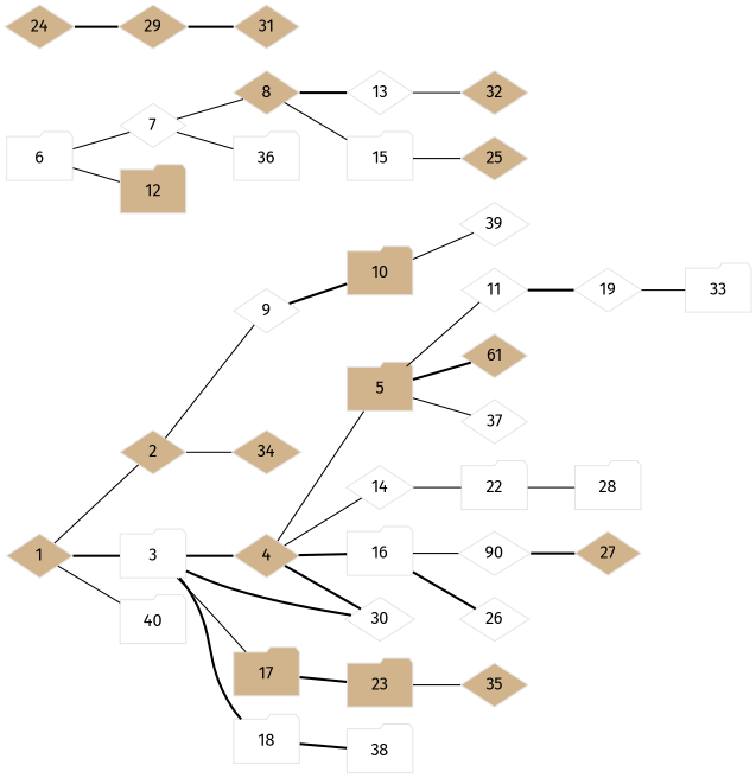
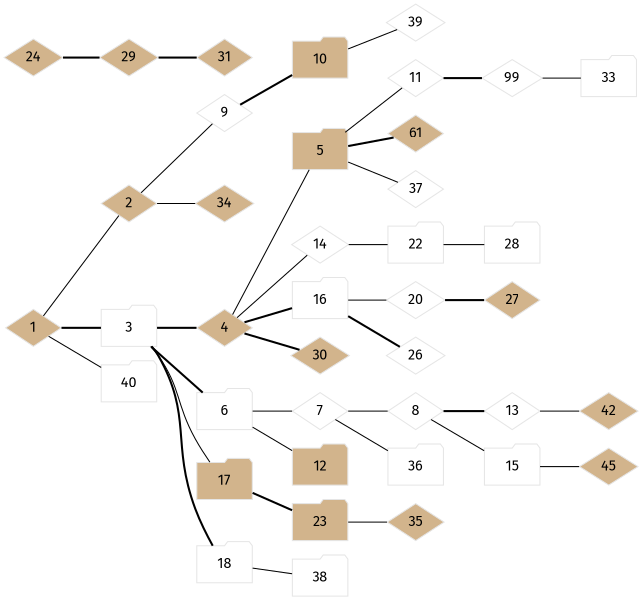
  graph {
    fontname="Fira Sans"
    rankdir=LR
    node [color=gray90 fillcolor=white fontname="Fira Sans" shape=diamond style=filled]
    edge [fontname="Fira Sans" style=solid weight=1.0]
    1 [fillcolor=tan]
    2 [fillcolor=tan]
    3 [shape=folder]
    40 [shape=folder]
    9
    34 [fillcolor=tan]
    4 [fillcolor=tan]
    6 [shape=folder]
    17 [fillcolor=tan shape=folder]
    18 [shape=folder]
    10 [fillcolor=tan shape=folder]
    5 [fillcolor=tan shape=folder]
    14
    16 [shape=folder]
-   30
+   30 [fillcolor=tan]
    7
    12 [fillcolor=tan shape=folder]
    23 [fillcolor=tan shape=folder]
    38 [shape=folder]
    11
    n21 [fillcolor=tan label=61]
    37
    22 [shape=folder]
-   20 [label=90]
+   20
    26
-   19
-   8 [fillcolor=tan]
+   19 [label=99]
+   8
    36 [shape=folder]
    13
    15 [shape=folder]
-   32 [fillcolor=tan]
-   25 [fillcolor=tan]
+   32 [fillcolor=tan label=42]
+   25 [fillcolor=tan label=45]
    39
    33 [shape=folder]
    28 [shape=folder]
    27 [fillcolor=tan]
    35 [fillcolor=tan]
    24 [fillcolor=tan]
    29 [fillcolor=tan]
    31 [fillcolor=tan]
    1 -- 2
    1 -- 3 [style=bold]
    1 -- 40
    2 -- 9
    2 -- 34
    3 -- 4 [style=bold weight=3.0]
-   3 -- 30 [style=bold]
+   3 -- 6 [style=bold]
    3 -- 17
    3 -- 18 [style=bold]
    9 -- 10 [style=bold]
    4 -- 5
    4 -- 14
    4 -- 16 [style=bold]
    4 -- 30 [style=bold]
    6 -- 7
    6 -- 12
    17 -- 23 [style=bold]
-   18 -- 38 [style=bold]
+   18 -- 38
    10 -- 39
    5 -- 11
    5 -- n21 [style=bold]
    5 -- 37
    14 -- 22
    16 -- 20
    16 -- 26 [style=bold]
    7 -- 8
    7 -- 36
    23 -- 35 [weight=2.0]
    11 -- 19 [style=bold]
    22 -- 28
    20 -- 27 [style=bold]
    19 -- 33
    8 -- 13 [style=bold weight=2.0]
    8 -- 15
    13 -- 32
    15 -- 25
    24 -- 29 [style=bold]
    29 -- 31 [style=bold]
  }
